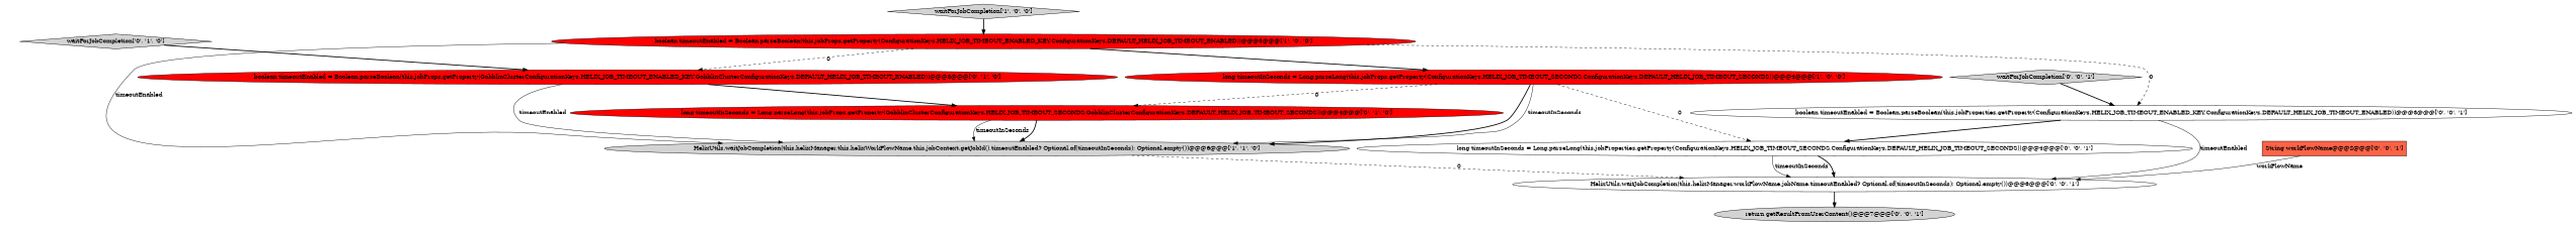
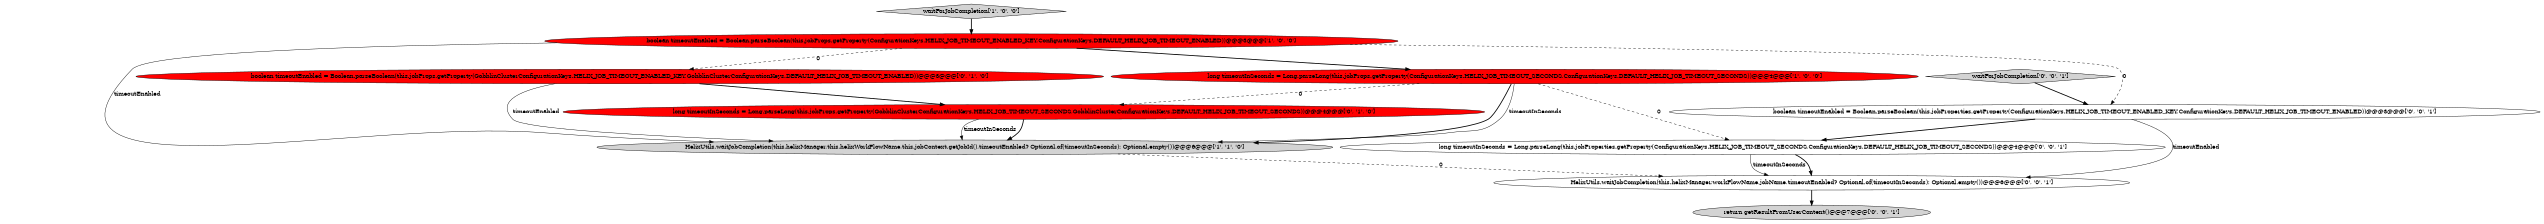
  digraph {
    node [fillcolor=lightgray shape=ellipse style=filled]
    edge [style=bold]
    n1 [fillcolor=red label="boolean timeoutEnabled = Boolean.parseBoolean(this.jobProps.getProperty(GobblinClusterConfigurationKeys.HELIX_JOB_TIMEOUT_ENABLED_KEY,GobblinClusterConfigurationKeys.DEFAULT_HELIX_JOB_TIMEOUT_ENABLED))@@@3@@@['0', '1', '0']"]
    n2 [fillcolor=red label="long timeoutInSeconds = Long.parseLong(this.jobProps.getProperty(GobblinClusterConfigurationKeys.HELIX_JOB_TIMEOUT_SECONDS,GobblinClusterConfigurationKeys.DEFAULT_HELIX_JOB_TIMEOUT_SECONDS))@@@4@@@['0', '1', '0']"]
    n3 [label="HelixUtils.waitJobCompletion(this.helixManager,this.helixWorkFlowName,this.jobContext.getJobId(),timeoutEnabled? Optional.of(timeoutInSeconds): Optional.empty())@@@6@@@['1', '1', '0']"]
    n4 [fillcolor=white label="HelixUtils.waitJobCompletion(this.helixManager,workFlowName,jobName,timeoutEnabled? Optional.of(timeoutInSeconds): Optional.empty())@@@6@@@['0', '0', '1']"]
    n5 [label="waitForJobCompletion['0', '0', '1']" shape=diamond]
    n6 [fillcolor=white label="boolean timeoutEnabled = Boolean.parseBoolean(this.jobProperties.getProperty(ConfigurationKeys.HELIX_JOB_TIMEOUT_ENABLED_KEY,ConfigurationKeys.DEFAULT_HELIX_JOB_TIMEOUT_ENABLED))@@@3@@@['0', '0', '1']"]
    n7 [fillcolor=white label="long timeoutInSeconds = Long.parseLong(this.jobProperties.getProperty(ConfigurationKeys.HELIX_JOB_TIMEOUT_SECONDS,ConfigurationKeys.DEFAULT_HELIX_JOB_TIMEOUT_SECONDS))@@@4@@@['0', '0', '1']"]
-   n8 [fillcolor=tomato label="String workFlowName@@@2@@@['0', '0', '1']" shape=box]
    n9 [fillcolor=red label="long timeoutInSeconds = Long.parseLong(this.jobProps.getProperty(ConfigurationKeys.HELIX_JOB_TIMEOUT_SECONDS,ConfigurationKeys.DEFAULT_HELIX_JOB_TIMEOUT_SECONDS))@@@4@@@['1', '0', '0']"]
    n10 [label="return getResultFromUserContent()@@@7@@@['0', '0', '1']"]
    n11 [fillcolor=red label="boolean timeoutEnabled = Boolean.parseBoolean(this.jobProps.getProperty(ConfigurationKeys.HELIX_JOB_TIMEOUT_ENABLED_KEY,ConfigurationKeys.DEFAULT_HELIX_JOB_TIMEOUT_ENABLED))@@@3@@@['1', '0', '0']"]
-   n12 [label="waitForJobCompletion['0', '1', '0']" shape=diamond]
    n13 [label="waitForJobCompletion['1', '0', '0']" shape=diamond]
    n1 -> n2
    n1 -> n3 [label=timeoutEnabled style=solid]
    n2 -> n3
    n2 -> n3 [label=timeoutInSeconds style=solid]
    n3 -> n4 [label=0 style=dashed]
    n4 -> n10
    n5 -> n6
    n6 -> n4 [label=timeoutEnabled style=solid]
    n6 -> n7
    n7 -> n4 [label=timeoutInSeconds style=solid]
    n7 -> n4
-   n8 -> n4 [label=workFlowName style=solid]
    n9 -> n2 [label=0 style=dashed]
    n9 -> n3
    n9 -> n3 [label=timeoutInSeconds style=solid]
    n9 -> n7 [label=0 style=dashed]
    n11 -> n1 [label=0 style=dashed]
    n11 -> n3 [label=timeoutEnabled style=solid]
    n11 -> n6 [label=0 style=dashed]
    n11 -> n9
-   n12 -> n1
    n13 -> n11
  }
